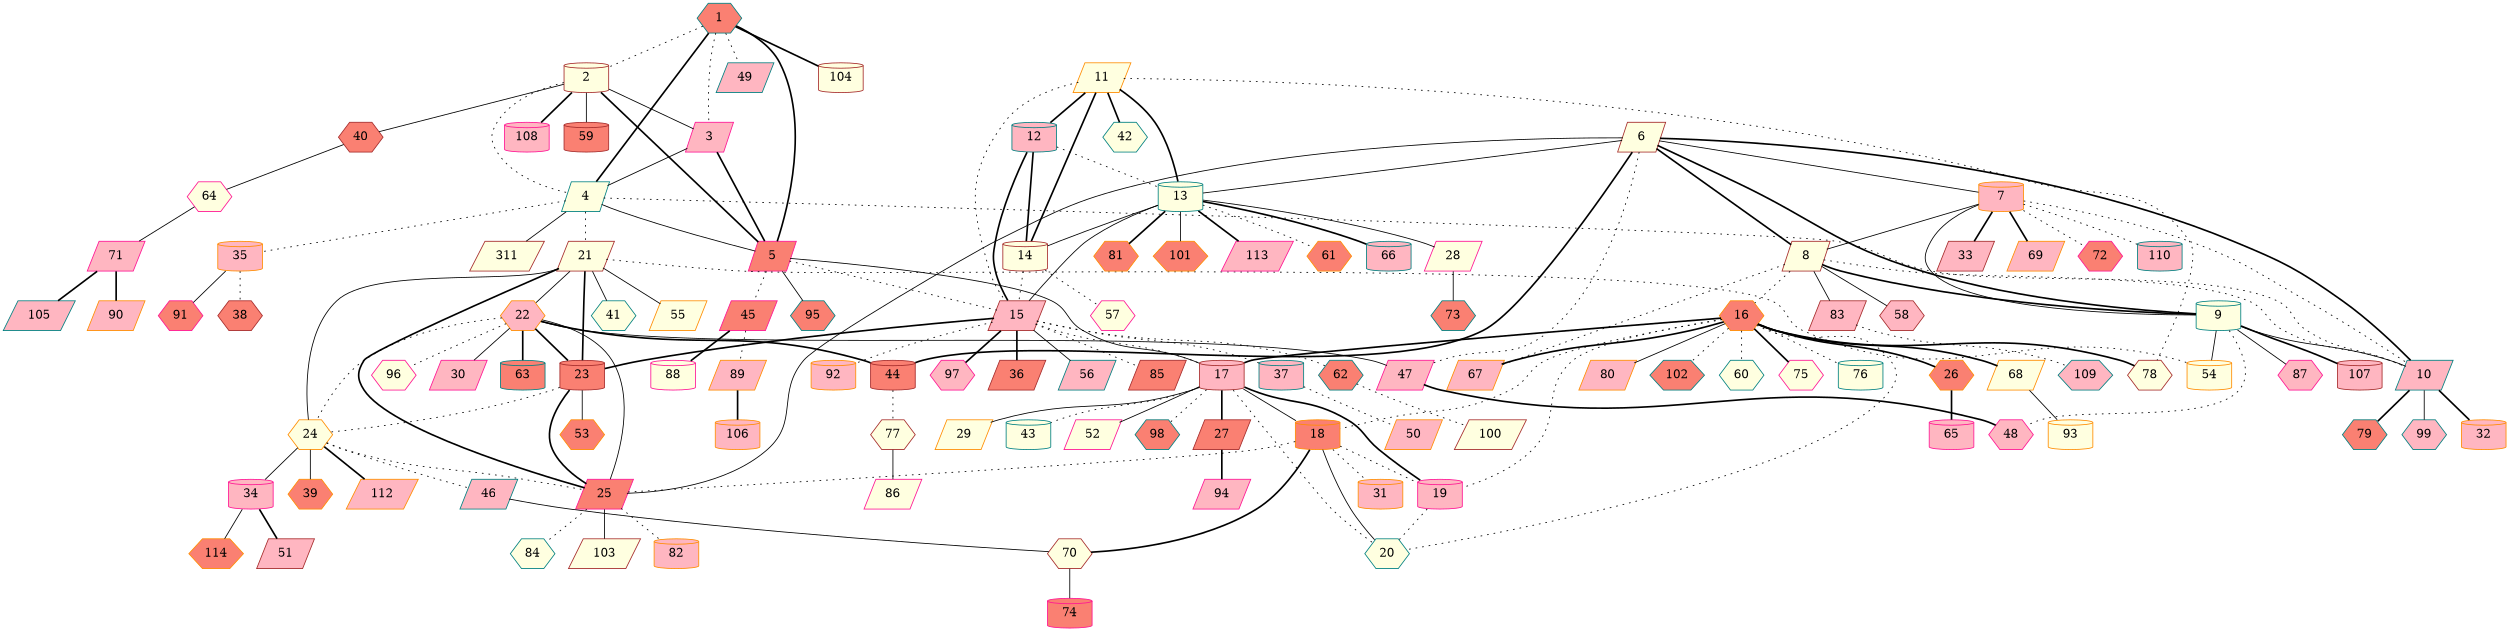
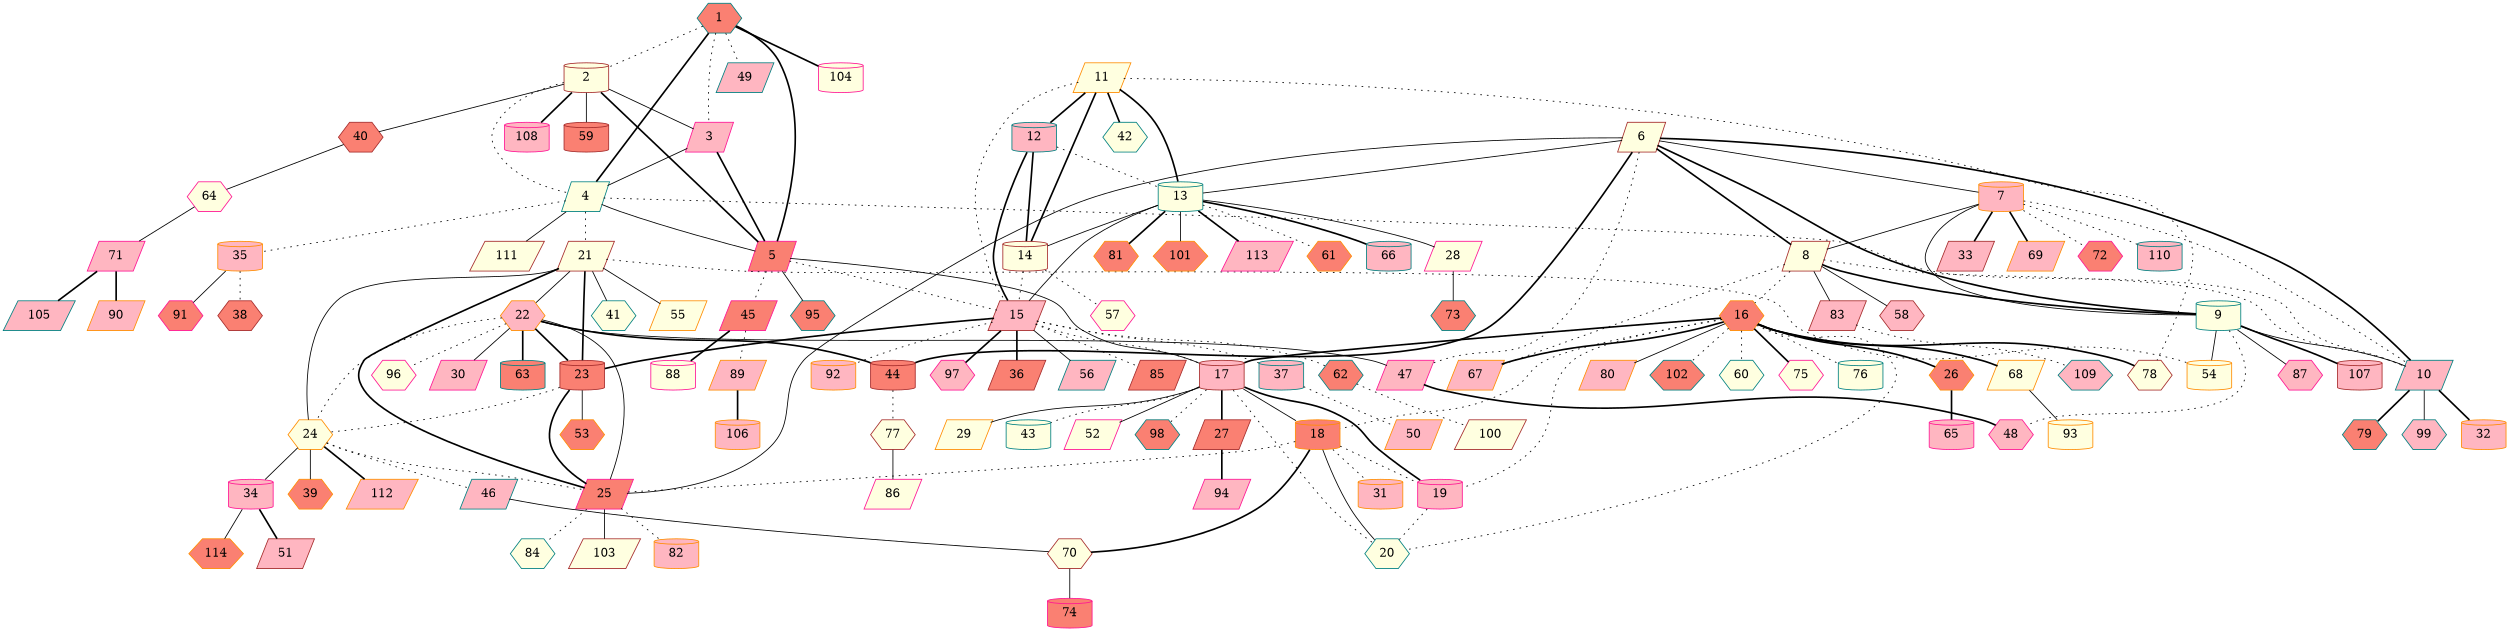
  graph {
    node [color=darkorange fillcolor=lightpink shape=parallelogram style=filled]
    edge [style=dotted]
    1 [color=teal fillcolor=salmon shape=hexagon]
    2 [color=brown fillcolor=lightyellow shape=cylinder]
    3 [color=deeppink]
    4 [color=teal fillcolor=lightyellow]
    5 [color=deeppink fillcolor=salmon]
    49 [color=teal]
-   104 [color=brown fillcolor=lightyellow shape=cylinder]
+   104 [color=deeppink fillcolor=lightyellow shape=cylinder]
    40 [color=brown fillcolor=salmon shape=hexagon]
    59 [color=brown fillcolor=salmon shape=cylinder]
    108 [color=deeppink shape=cylinder]
    10 [color=teal]
    21 [color=brown fillcolor=lightyellow]
    35 [shape=cylinder]
-   111 [color=brown fillcolor=lightyellow label=311]
+   111 [color=brown fillcolor=lightyellow]
    15 [color=brown]
    17 [color=brown shape=cylinder]
    45 [color=deeppink fillcolor=salmon]
    95 [color=teal fillcolor=salmon shape=hexagon]
    64 [color=deeppink fillcolor=lightyellow shape=hexagon]
    32 [shape=cylinder]
    79 [color=teal fillcolor=salmon shape=hexagon]
    99 [color=teal shape=hexagon]
    25 [color=deeppink fillcolor=salmon]
    54 [fillcolor=lightyellow shape=cylinder]
    23 [color=brown fillcolor=salmon shape=cylinder]
    22 [shape=hexagon]
    24 [fillcolor=lightyellow shape=hexagon]
    41 [color=teal fillcolor=lightyellow shape=hexagon]
    55 [fillcolor=lightyellow]
    38 [color=brown fillcolor=salmon shape=hexagon]
    91 [color=deeppink fillcolor=salmon shape=hexagon]
    36 [color=brown fillcolor=salmon]
    37 [color=teal shape=cylinder]
    56 [color=teal]
    62 [color=teal fillcolor=salmon shape=hexagon]
    85 [color=brown fillcolor=salmon]
    92 [shape=cylinder]
    97 [color=deeppink shape=hexagon]
    18 [fillcolor=salmon shape=cylinder]
    19 [color=deeppink shape=cylinder]
    20 [color=teal fillcolor=lightyellow shape=hexagon]
    27 [color=brown fillcolor=salmon]
    29 [fillcolor=lightyellow]
    43 [color=teal fillcolor=lightyellow shape=cylinder]
    52 [color=deeppink fillcolor=lightyellow]
    98 [color=teal fillcolor=salmon shape=hexagon]
    88 [color=deeppink fillcolor=lightyellow shape=cylinder]
    89
    6 [color=brown fillcolor=lightyellow]
    7 [shape=cylinder]
    8 [color=brown fillcolor=lightyellow]
    9 [color=teal fillcolor=lightyellow shape=cylinder]
    13 [color=teal fillcolor=lightyellow shape=cylinder]
    44 [color=brown fillcolor=salmon shape=cylinder]
    47 [color=deeppink]
    33 [color=brown]
    69
    72 [color=deeppink fillcolor=salmon shape=hexagon]
    110 [color=teal shape=cylinder]
    16 [fillcolor=salmon shape=hexagon]
    58 [color=brown shape=hexagon]
    67
    83 [color=brown]
    48 [color=deeppink shape=hexagon]
    87 [color=deeppink shape=hexagon]
    107 [color=brown shape=cylinder]
    14 [color=brown fillcolor=lightyellow shape=cylinder]
    28 [color=deeppink fillcolor=lightyellow]
    61 [fillcolor=salmon shape=hexagon]
    66 [color=teal shape=cylinder]
    81 [fillcolor=salmon shape=hexagon]
    101 [fillcolor=salmon shape=hexagon]
    113 [color=deeppink]
    82 [shape=cylinder]
    84 [color=teal fillcolor=lightyellow shape=hexagon]
    103 [color=brown fillcolor=lightyellow]
    77 [color=brown fillcolor=lightyellow shape=hexagon]
    78 [color=brown fillcolor=lightyellow shape=hexagon]
    26 [fillcolor=salmon shape=hexagon]
    60 [color=teal fillcolor=lightyellow shape=hexagon]
    68 [fillcolor=lightyellow]
    75 [color=deeppink fillcolor=lightyellow shape=hexagon]
    76 [color=teal fillcolor=lightyellow shape=cylinder]
    80
    102 [color=teal fillcolor=salmon shape=hexagon]
    109 [color=teal shape=hexagon]
    11 [fillcolor=lightyellow]
    12 [color=teal shape=cylinder]
    42 [color=teal fillcolor=lightyellow shape=hexagon]
    57 [color=deeppink fillcolor=lightyellow shape=hexagon]
    73 [color=teal fillcolor=salmon shape=hexagon]
    53 [fillcolor=salmon shape=hexagon]
    50
    100 [color=brown fillcolor=lightyellow]
    31 [shape=cylinder]
    70 [color=brown fillcolor=lightyellow shape=hexagon]
    65 [color=deeppink shape=cylinder]
    93 [fillcolor=lightyellow shape=cylinder]
    94 [color=deeppink]
    74 [color=deeppink fillcolor=salmon shape=cylinder]
    30 [color=deeppink]
    63 [color=teal fillcolor=salmon shape=cylinder]
    96 [color=deeppink fillcolor=lightyellow shape=hexagon]
    34 [color=deeppink shape=cylinder]
    39 [fillcolor=salmon shape=hexagon]
    46 [color=teal]
    112
    51 [color=brown]
    114 [fillcolor=salmon shape=hexagon]
    71 [color=deeppink]
    86 [color=deeppink fillcolor=lightyellow]
    106 [shape=cylinder]
    90
    105 [color=teal]
    1 -- 2
    1 -- 3
    1 -- 4 [style=bold]
    1 -- 5 [style=bold]
    1 -- 49
    1 -- 104 [style=bold]
    2 -- 3 [style=solid]
    2 -- 4
    2 -- 5 [style=bold]
    2 -- 40 [style=solid]
    2 -- 59 [style=solid]
    2 -- 108 [style=bold]
    3 -- 4 [style=solid]
    3 -- 5 [style=bold]
    4 -- 5 [style=solid]
    4 -- 10
    4 -- 21
    4 -- 35
    4 -- 111 [style=solid]
    5 -- 15
    5 -- 17 [style=solid]
    5 -- 45
    5 -- 95 [style=solid]
    40 -- 64 [style=solid]
    10 -- 32 [style=bold]
    10 -- 79 [style=bold]
    10 -- 99 [style=solid]
    21 -- 25 [style=bold]
    21 -- 54
    21 -- 23 [style=bold]
    21 -- 22 [style=solid]
    21 -- 24 [style=solid]
    21 -- 41 [style=solid]
    21 -- 55 [style=solid]
    35 -- 38
    35 -- 91 [style=solid]
    15 -- 17
    15 -- 23 [style=bold]
    15 -- 36 [style=bold]
    15 -- 37
    15 -- 56 [style=solid]
    15 -- 62
    15 -- 85
    15 -- 92
    15 -- 97 [style=bold]
    17 -- 18 [style=solid]
    17 -- 19 [style=bold]
    17 -- 20
    17 -- 27 [style=bold]
    17 -- 29 [style=solid]
    17 -- 43
    17 -- 52 [style=solid]
    17 -- 98
    45 -- 88 [style=bold]
    45 -- 89
    64 -- 71 [style=solid]
    25 -- 82
    25 -- 84
    25 -- 103 [style=solid]
    23 -- 25 [style=bold]
    23 -- 24
    23 -- 53 [style=solid]
    22 -- 25 [style=solid]
    22 -- 23 [style=bold]
    22 -- 24
    22 -- 44 [style=bold]
    22 -- 47 [style=solid]
    22 -- 30 [style=solid]
    22 -- 63 [style=bold]
    22 -- 96
    24 -- 25
    24 -- 34 [style=solid]
    24 -- 39 [style=solid]
    24 -- 46
    24 -- 112 [style=bold]
    37 -- 50
    62 -- 100
    18 -- 25
    18 -- 19
    18 -- 20 [style=solid]
    18 -- 31
    18 -- 70 [style=bold]
    19 -- 20
    27 -- 94 [style=bold]
    89 -- 106 [style=bold]
    6 -- 10 [style=bold]
    6 -- 25 [style=solid]
    6 -- 7 [style=solid]
    6 -- 8 [style=bold]
    6 -- 9 [style=bold]
    6 -- 13 [style=solid]
    6 -- 44 [style=bold]
    6 -- 47
    7 -- 10
    7 -- 8 [style=solid]
    7 -- 9 [style=solid]
    7 -- 33 [style=bold]
    7 -- 69 [style=bold]
    7 -- 72
    7 -- 110
    8 -- 10
    8 -- 9 [style=bold]
    8 -- 16
    8 -- 58 [style=solid]
    8 -- 67
    8 -- 83 [style=solid]
    9 -- 10 [style=solid]
    9 -- 54 [style=solid]
    9 -- 48
    9 -- 87 [style=solid]
    9 -- 107 [style=bold]
    13 -- 15 [style=solid]
    13 -- 14 [style=solid]
    13 -- 28 [style=solid]
    13 -- 61
    13 -- 66 [style=bold]
    13 -- 81 [style=bold]
    13 -- 101 [style=solid]
    13 -- 113 [style=bold]
    44 -- 77
    47 -- 48 [style=bold]
    16 -- 17 [style=bold]
    16 -- 18
    16 -- 19
    16 -- 20
    16 -- 67 [style=bold]
    16 -- 78 [style=bold]
    16 -- 26 [style=bold]
    16 -- 60
    16 -- 68 [style=bold]
    16 -- 75 [style=bold]
    16 -- 76
    16 -- 80 [style=solid]
    16 -- 102
    83 -- 109
    14 -- 15
    14 -- 57
    28 -- 73 [style=solid]
    77 -- 86 [style=solid]
    26 -- 65 [style=bold]
    68 -- 93 [style=solid]
    11 -- 15
    11 -- 13 [style=bold]
    11 -- 14 [style=bold]
    11 -- 78
    11 -- 12 [style=bold]
    11 -- 42 [style=bold]
    12 -- 15 [style=bold]
    12 -- 13
    12 -- 14 [style=bold]
    70 -- 74 [style=solid]
    34 -- 51 [style=bold]
    34 -- 114 [style=solid]
    46 -- 70 [style=solid]
    71 -- 90 [style=bold]
    71 -- 105 [style=bold]
  }
